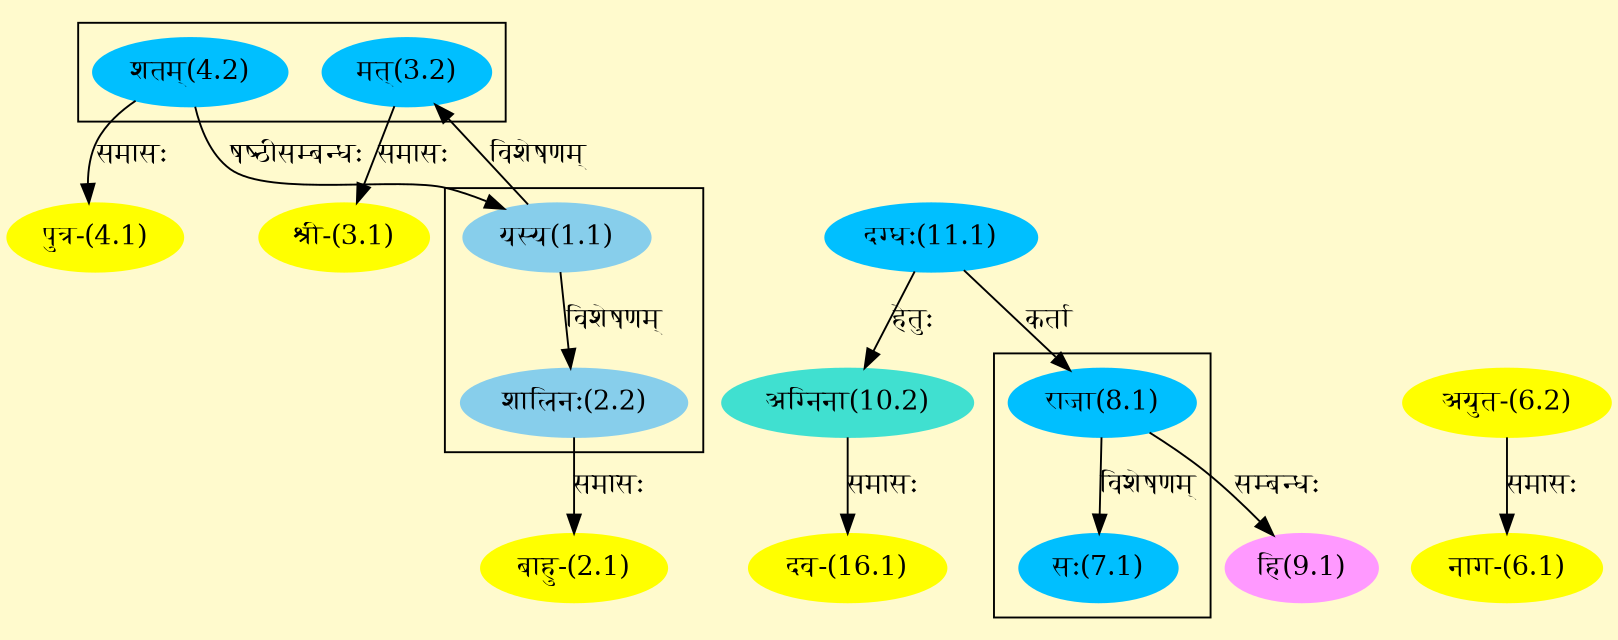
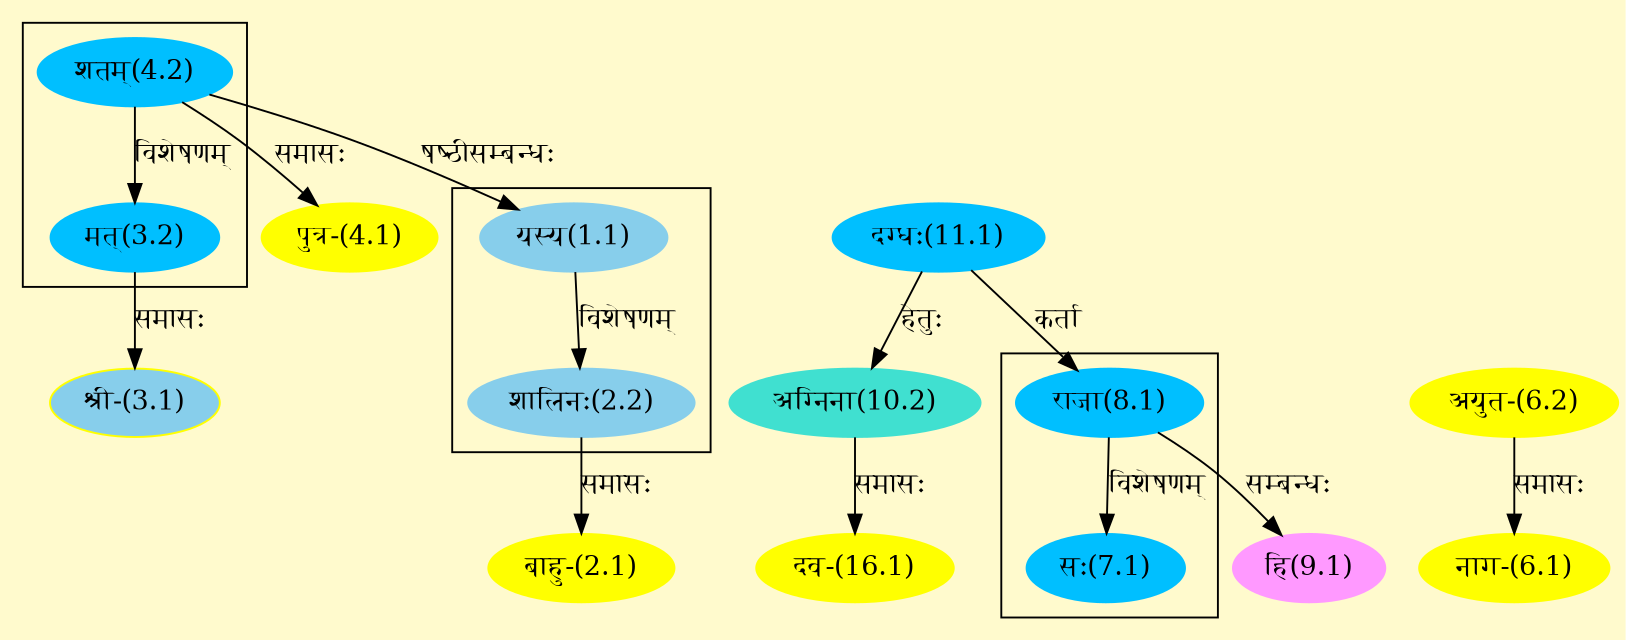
  digraph {
    bgcolor=lemonchiffon1
    compound=true
    rankdir=BT
    node [color="#FFFF00" style=filled]
    edge [dir=back]
    n1 [color="#87CEEB" label="शालिनः(2.2)"]
    n2 [color="#87CEEB" label="यस्य(1.1)"]
    n3 [color="#00BFFF" label="मत्(3.2)"]
    n4 [color="#00BFFF" label="शतम्(4.2)"]
    n5 [color="#00BFFF" label="राजा(8.1)"]
    n6 [color="#00BFFF" label="सः(7.1)"]
    n7 [color="#00BFFF" label="दग्धः(11.1)"]
    n8 [label="बाहु-(2.1)"]
-   n9 [label="श्री-(3.1)"]
+   n9 [label="श्री-(3.1)" fillcolor="#87CEEB"]
    n10 [label="पुत्र-(4.1)"]
    n11 [label="नाग-(6.1)"]
    n12 [label="अयुत-(6.2)"]
    n13 [color="#FF99FF" label="हि(9.1)"]
    n14 [label="दव-(16.1)"]
    n15 [color="#40E0D0" label="अग्निना(10.2)"]
    subgraph cluster_1 {
      n1
      n2
    }
    subgraph cluster_2 {
      n3
      n4
    }
    subgraph cluster_3 {
      n5
      n6
    }
    n1 -> n2 [label="विशेषणम्"]
    n2 -> n4 [label="षष्ठीसम्बन्धः"]
-   n3 -> n2 [label="विशेषणम्"]
+   n3 -> n4 [label="विशेषणम्"]
    n5 -> n7 [label="कर्ता"]
    n6 -> n5 [label="विशेषणम्"]
    n8 -> n1 [label="समासः"]
    n9 -> n3 [label="समासः"]
    n10 -> n4 [label="समासः"]
    n11 -> n12 [label="समासः"]
    n13 -> n5 [label="सम्बन्धः"]
    n14 -> n15 [label="समासः"]
    n15 -> n7 [label="हेतुः"]
  }
